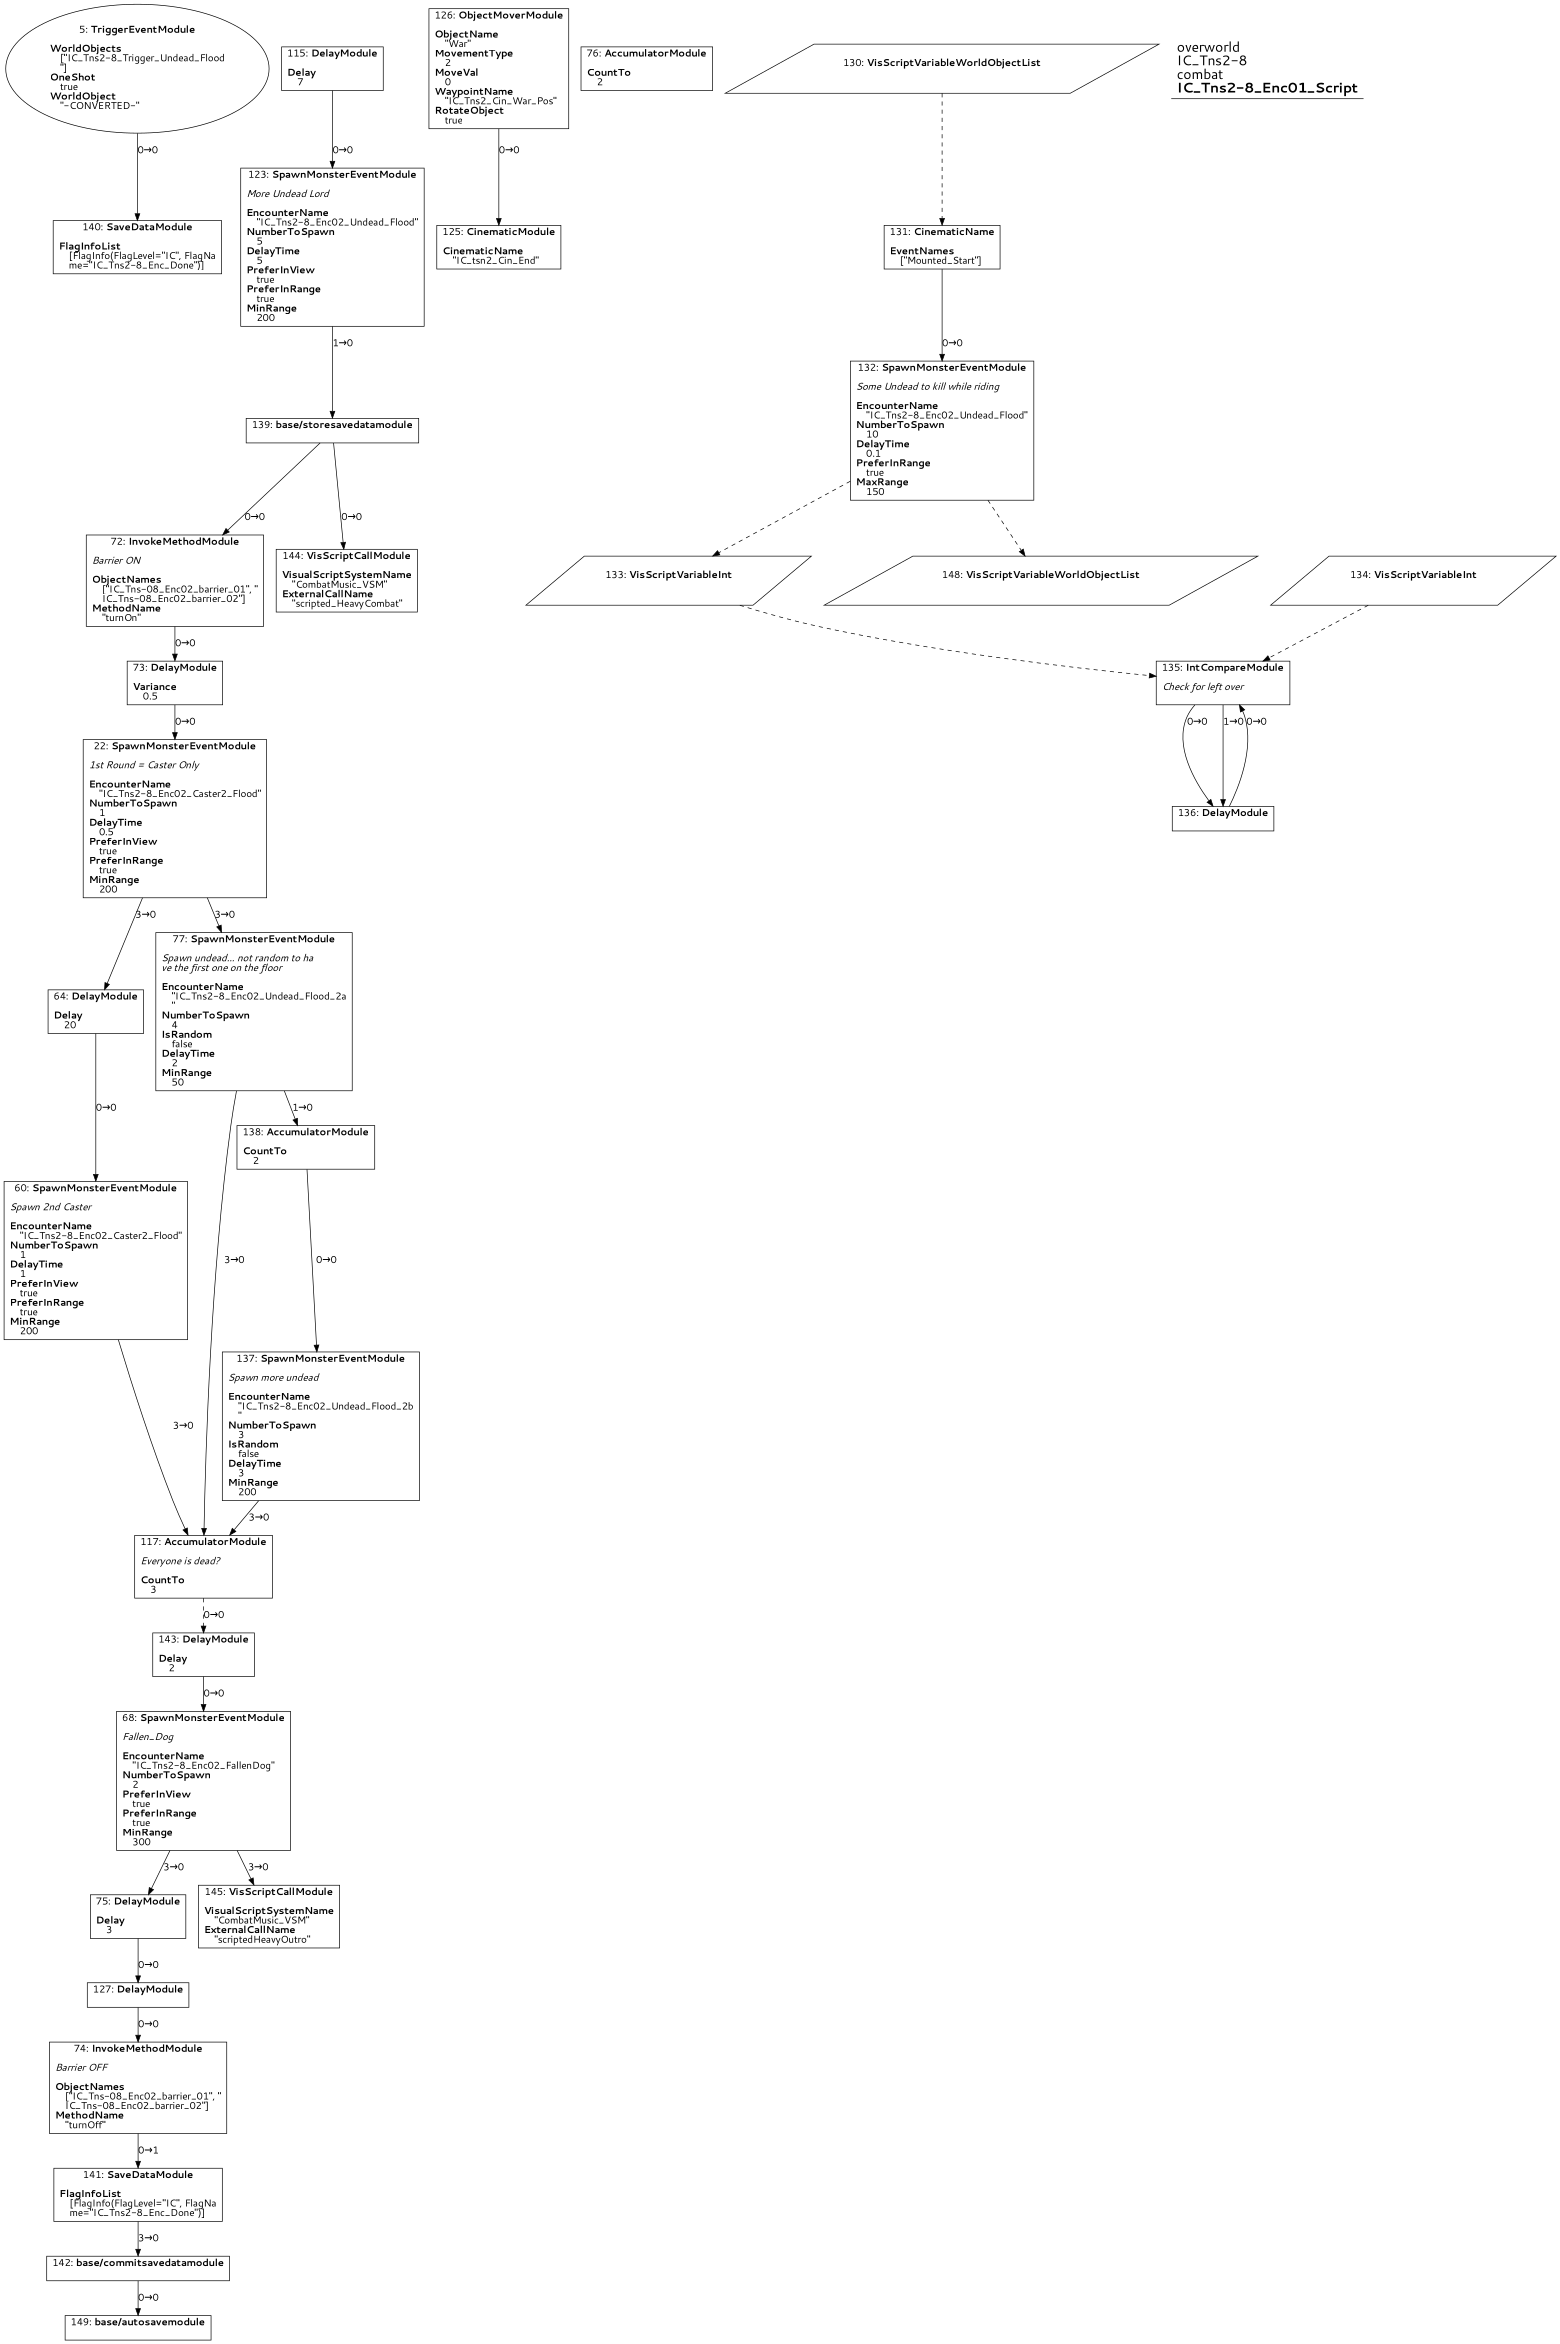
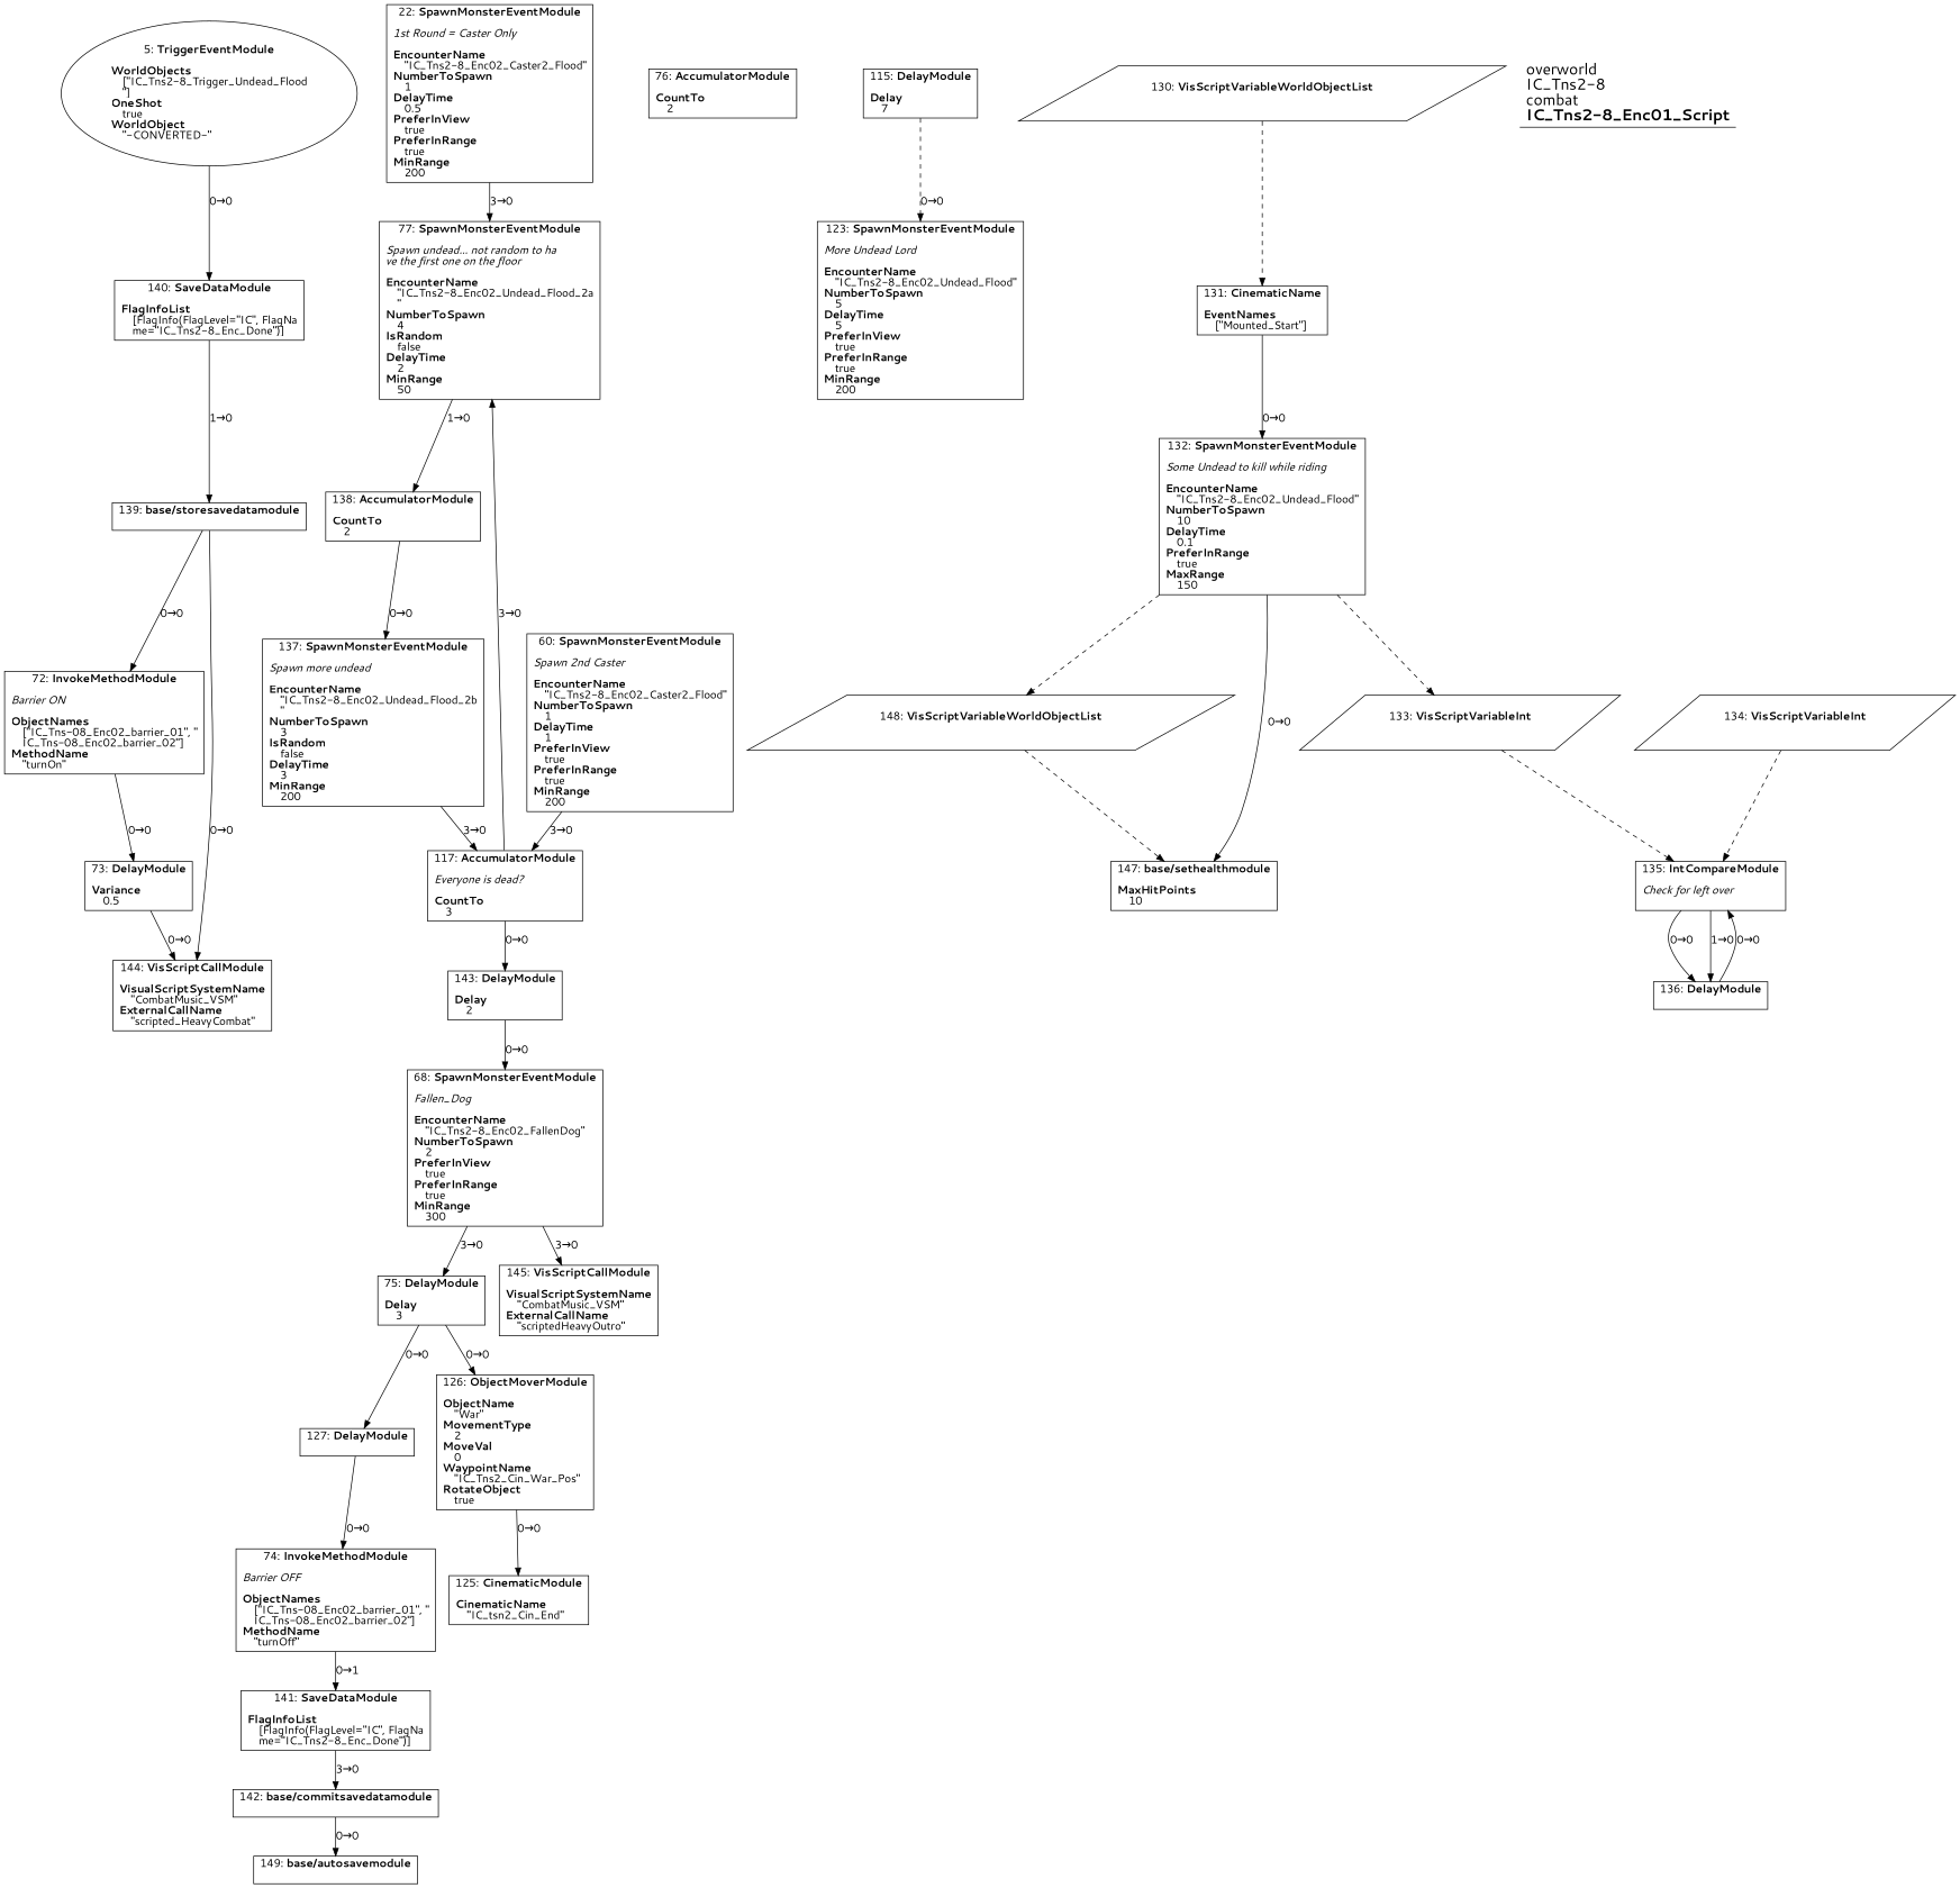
  digraph {
    fontname="Segoe UI"
    splines=spline
    node [fontname="Segoe UI" shape=box]
    edge [fontname="Segoe UI"]
    n1 [label=<5: <b>TriggerEventModule</b><br/><br/><b>WorldObjects</b><br align="left"/>    [&quot;IC_Tns2-8_Trigger_Undead_Flood<br align="left"/>    &quot;]<br align="left"/><b>OneShot</b><br align="left"/>    true<br align="left"/><b>WorldObject</b><br align="left"/>    &quot;-CONVERTED-&quot;<br align="left"/>> shape=oval]
    n2 [label=<140: <b>SaveDataModule</b><br/><br/><b>FlagInfoList</b><br align="left"/>    [FlagInfo(FlagLevel=&quot;IC&quot;, FlagNa<br align="left"/>    me=&quot;IC_Tns2-8_Enc_Done&quot;)]<br align="left"/>>]
    n3 [label=<139: <b>base/storesavedatamodule</b><br/><br/>>]
    n4 [label=<72: <b>InvokeMethodModule</b><br/><br/><i>Barrier ON<br align="left"/></i><br align="left"/><b>ObjectNames</b><br align="left"/>    [&quot;IC_Tns-08_Enc02_barrier_01&quot;, &quot;<br align="left"/>    IC_Tns-08_Enc02_barrier_02&quot;]<br align="left"/><b>MethodName</b><br align="left"/>    &quot;turnOn&quot;<br align="left"/>>]
    n5 [label=<144: <b>VisScriptCallModule</b><br/><br/><b>VisualScriptSystemName</b><br align="left"/>    &quot;CombatMusic_VSM&quot;<br align="left"/><b>ExternalCallName</b><br align="left"/>    &quot;scripted_HeavyCombat&quot;<br align="left"/>>]
    n6 [label=<22: <b>SpawnMonsterEventModule</b><br/><br/><i>1st Round = Caster Only<br align="left"/></i><br align="left"/><b>EncounterName</b><br align="left"/>    &quot;IC_Tns2-8_Enc02_Caster2_Flood&quot;<br align="left"/><b>NumberToSpawn</b><br align="left"/>    1<br align="left"/><b>DelayTime</b><br align="left"/>    0.5<br align="left"/><b>PreferInView</b><br align="left"/>    true<br align="left"/><b>PreferInRange</b><br align="left"/>    true<br align="left"/><b>MinRange</b><br align="left"/>    200<br align="left"/>>]
-   n7 [label=<64: <b>DelayModule</b><br/><br/><b>Delay</b><br align="left"/>    20<br align="left"/>>]
    n8 [label=<77: <b>SpawnMonsterEventModule</b><br/><br/><i>Spawn undead... not random to ha<br align="left"/>ve the first one on the floor<br align="left"/></i><br align="left"/><b>EncounterName</b><br align="left"/>    &quot;IC_Tns2-8_Enc02_Undead_Flood_2a<br align="left"/>    &quot;<br align="left"/><b>NumberToSpawn</b><br align="left"/>    4<br align="left"/><b>IsRandom</b><br align="left"/>    false<br align="left"/><b>DelayTime</b><br align="left"/>    2<br align="left"/><b>MinRange</b><br align="left"/>    50<br align="left"/>>]
    n9 [label=<60: <b>SpawnMonsterEventModule</b><br/><br/><i>Spawn 2nd Caster<br align="left"/></i><br align="left"/><b>EncounterName</b><br align="left"/>    &quot;IC_Tns2-8_Enc02_Caster2_Flood&quot;<br align="left"/><b>NumberToSpawn</b><br align="left"/>    1<br align="left"/><b>DelayTime</b><br align="left"/>    1<br align="left"/><b>PreferInView</b><br align="left"/>    true<br align="left"/><b>PreferInRange</b><br align="left"/>    true<br align="left"/><b>MinRange</b><br align="left"/>    200<br align="left"/>>]
    n10 [label=<117: <b>AccumulatorModule</b><br/><br/><i>Everyone is dead?<br align="left"/></i><br align="left"/><b>CountTo</b><br align="left"/>    3<br align="left"/>>]
    n11 [label=<138: <b>AccumulatorModule</b><br/><br/><b>CountTo</b><br align="left"/>    2<br align="left"/>>]
    n12 [label=<143: <b>DelayModule</b><br/><br/><b>Delay</b><br align="left"/>    2<br align="left"/>>]
    n13 [label=<137: <b>SpawnMonsterEventModule</b><br/><br/><i>Spawn more undead<br align="left"/></i><br align="left"/><b>EncounterName</b><br align="left"/>    &quot;IC_Tns2-8_Enc02_Undead_Flood_2b<br align="left"/>    &quot;<br align="left"/><b>NumberToSpawn</b><br align="left"/>    3<br align="left"/><b>IsRandom</b><br align="left"/>    false<br align="left"/><b>DelayTime</b><br align="left"/>    3<br align="left"/><b>MinRange</b><br align="left"/>    200<br align="left"/>>]
    n14 [label=<68: <b>SpawnMonsterEventModule</b><br/><br/><i>Fallen_Dog<br align="left"/></i><br align="left"/><b>EncounterName</b><br align="left"/>    &quot;IC_Tns2-8_Enc02_FallenDog&quot;<br align="left"/><b>NumberToSpawn</b><br align="left"/>    2<br align="left"/><b>PreferInView</b><br align="left"/>    true<br align="left"/><b>PreferInRange</b><br align="left"/>    true<br align="left"/><b>MinRange</b><br align="left"/>    300<br align="left"/>>]
    n15 [label=<75: <b>DelayModule</b><br/><br/><b>Delay</b><br align="left"/>    3<br align="left"/>>]
    n16 [label=<145: <b>VisScriptCallModule</b><br/><br/><b>VisualScriptSystemName</b><br align="left"/>    &quot;CombatMusic_VSM&quot;<br align="left"/><b>ExternalCallName</b><br align="left"/>    &quot;scriptedHeavyOutro&quot;<br align="left"/>>]
    n17 [label=<127: <b>DelayModule</b><br/><br/>>]
    n18 [label=<126: <b>ObjectMoverModule</b><br/><br/><b>ObjectName</b><br align="left"/>    &quot;War&quot;<br align="left"/><b>MovementType</b><br align="left"/>    2<br align="left"/><b>MoveVal</b><br align="left"/>    0<br align="left"/><b>WaypointName</b><br align="left"/>    &quot;IC_Tns2_Cin_War_Pos&quot;<br align="left"/><b>RotateObject</b><br align="left"/>    true<br align="left"/>>]
    n19 [label=<74: <b>InvokeMethodModule</b><br/><br/><i>Barrier OFF<br align="left"/></i><br align="left"/><b>ObjectNames</b><br align="left"/>    [&quot;IC_Tns-08_Enc02_barrier_01&quot;, &quot;<br align="left"/>    IC_Tns-08_Enc02_barrier_02&quot;]<br align="left"/><b>MethodName</b><br align="left"/>    &quot;turnOff&quot;<br align="left"/>>]
    n20 [label=<125: <b>CinematicModule</b><br/><br/><b>CinematicName</b><br align="left"/>    &quot;IC_tsn2_Cin_End&quot;<br align="left"/>>]
    n21 [label=<73: <b>DelayModule</b><br/><br/><b>Variance</b><br align="left"/>    0.5<br align="left"/>>]
    n22 [label=<141: <b>SaveDataModule</b><br/><br/><b>FlagInfoList</b><br align="left"/>    [FlagInfo(FlagLevel=&quot;IC&quot;, FlagNa<br align="left"/>    me=&quot;IC_Tns2-8_Enc_Done&quot;)]<br align="left"/>>]
    n23 [label=<142: <b>base/commitsavedatamodule</b><br/><br/>>]
    n24 [label=<149: <b>base/autosavemodule</b><br/><br/>>]
    n25 [label=<76: <b>AccumulatorModule</b><br/><br/><b>CountTo</b><br align="left"/>    2<br align="left"/>>]
    n26 [label=<115: <b>DelayModule</b><br/><br/><b>Delay</b><br align="left"/>    7<br align="left"/>>]
    n27 [label=<123: <b>SpawnMonsterEventModule</b><br/><br/><i>More Undead Lord<br align="left"/></i><br align="left"/><b>EncounterName</b><br align="left"/>    &quot;IC_Tns2-8_Enc02_Undead_Flood&quot;<br align="left"/><b>NumberToSpawn</b><br align="left"/>    5<br align="left"/><b>DelayTime</b><br align="left"/>    5<br align="left"/><b>PreferInView</b><br align="left"/>    true<br align="left"/><b>PreferInRange</b><br align="left"/>    true<br align="left"/><b>MinRange</b><br align="left"/>    200<br align="left"/>>]
    n28 [label=<130: <b>VisScriptVariableWorldObjectList</b><br/><br/>> shape=parallelogram]
    n29 [label=<131: <b>CinematicName</b><br/><br/><b>EventNames</b><br align="left"/>    [&quot;Mounted_Start&quot;]<br align="left"/>>]
    n30 [label=<132: <b>SpawnMonsterEventModule</b><br/><br/><i>Some Undead to kill while riding<br align="left"/></i><br align="left"/><b>EncounterName</b><br align="left"/>    &quot;IC_Tns2-8_Enc02_Undead_Flood&quot;<br align="left"/><b>NumberToSpawn</b><br align="left"/>    10<br align="left"/><b>DelayTime</b><br align="left"/>    0.1<br align="left"/><b>PreferInRange</b><br align="left"/>    true<br align="left"/><b>MaxRange</b><br align="left"/>    150<br align="left"/>>]
+   n31 [label=<147: <b>base/sethealthmodule</b><br/><br/><b>MaxHitPoints</b><br align="left"/>    10<br align="left"/>>]
    n32 [label=<133: <b>VisScriptVariableInt</b><br/><br/>> shape=parallelogram]
    n33 [label=<148: <b>VisScriptVariableWorldObjectList</b><br/><br/>> shape=parallelogram]
    n34 [label=<135: <b>IntCompareModule</b><br/><br/><i>Check for left over<br align="left"/></i><br align="left"/>>]
    n35 [label=<136: <b>DelayModule</b><br/><br/>>]
    n36 [label=<134: <b>VisScriptVariableInt</b><br/><br/>> shape=parallelogram]
    n37 [label=<<font point-size="20">overworld<br align="left"/>IC_Tns2-8<br align="left"/>combat<br align="left"/><b>IC_Tns2-8_Enc01_Script</b><br align="left"/></font>> shape=underline]
    n1 -> n2 [label="0→0"]
-   n27 -> n3 [label="1→0"]
+   n2 -> n3 [label="1→0"]
    n3 -> n4 [label="0→0"]
    n3 -> n5 [label="0→0"]
    n4 -> n21 [label="0→0"]
-   n6 -> n7 [label="3→0"]
    n6 -> n8 [label="3→0"]
-   n7 -> n9 [label="0→0"]
-   n8 -> n10 [label="3→0"]
+   n10 -> n8 [label="3→0"]
    n8 -> n11 [label="1→0"]
    n9 -> n10 [label="3→0"]
-   n10 -> n12 [label="0→0" style=dashed]
+   n10 -> n12 [label="0→0"]
    n11 -> n13 [label="0→0"]
    n12 -> n14 [label="0→0"]
    n13 -> n10 [label="3→0"]
    n14 -> n15 [label="3→0"]
    n14 -> n16 [label="3→0"]
    n15 -> n17 [label="0→0"]
+   n15 -> n18 [label="0→0"]
    n17 -> n19 [label="0→0"]
    n18 -> n20 [label="0→0"]
    n19 -> n22 [label="0→1"]
-   n21 -> n6 [label="0→0"]
+   n21 -> n5 [label="0→0"]
    n22 -> n23 [label="3→0"]
    n23 -> n24 [label="0→0"]
-   n26 -> n27 [label="0→0"]
+   n26 -> n27 [label="0→0" style=dashed]
    n28 -> n29 [style=dashed]
    n29 -> n30 [label="0→0"]
+   n30 -> n31 [label="0→0"]
    n30 -> n32 [style=dashed]
    n30 -> n33 [style=dashed]
    n32 -> n34 [style=dashed]
+   n33 -> n31 [style=dashed]
    n34 -> n35 [label="0→0"]
    n34 -> n35 [label="1→0"]
    n35 -> n34 [label="0→0"]
    n36 -> n34 [style=dashed]
  }
